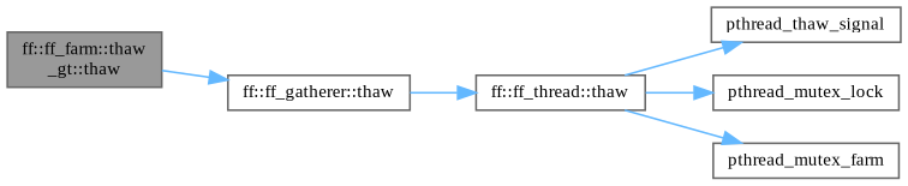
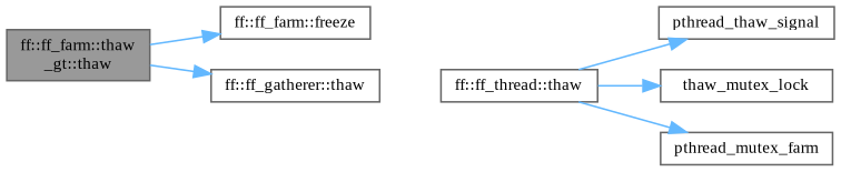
  digraph {
    fontname="Liberation Serif"
    rankdir=LR
    node [color=grey40 fillcolor=white fontname="Liberation Serif" fontsize=10 shape=box style=filled]
    edge [color=steelblue1 fontname="Liberation Serif" fontsize=10 labelfontname=Helvetica labelfontsize=10 style=solid]
    n1 [color=gray40 fillcolor=grey60 fontcolor=black height=0.2 label="ff::ff_farm::thaw\l_gt::thaw" width=0.4]
+   n2 [height=0.2 label="ff::ff_farm::freeze" width=0.4]
    n3 [height=0.2 label="ff::ff_gatherer::thaw" width=0.4]
    n4 [height=0.2 label="ff::ff_thread::thaw" width=0.4]
    n5 [height=0.2 label=pthread_thaw_signal width=0.4]
-   n6 [height=0.2 label=pthread_mutex_lock width=0.4]
+   n6 [height=0.2 label=thaw_mutex_lock width=0.4]
    n7 [height=0.2 label=pthread_mutex_farm width=0.4]
+   n1 -> n2
    n1 -> n3
-   n3 -> n4
    n4 -> n5
    n4 -> n6
    n4 -> n7
  }
